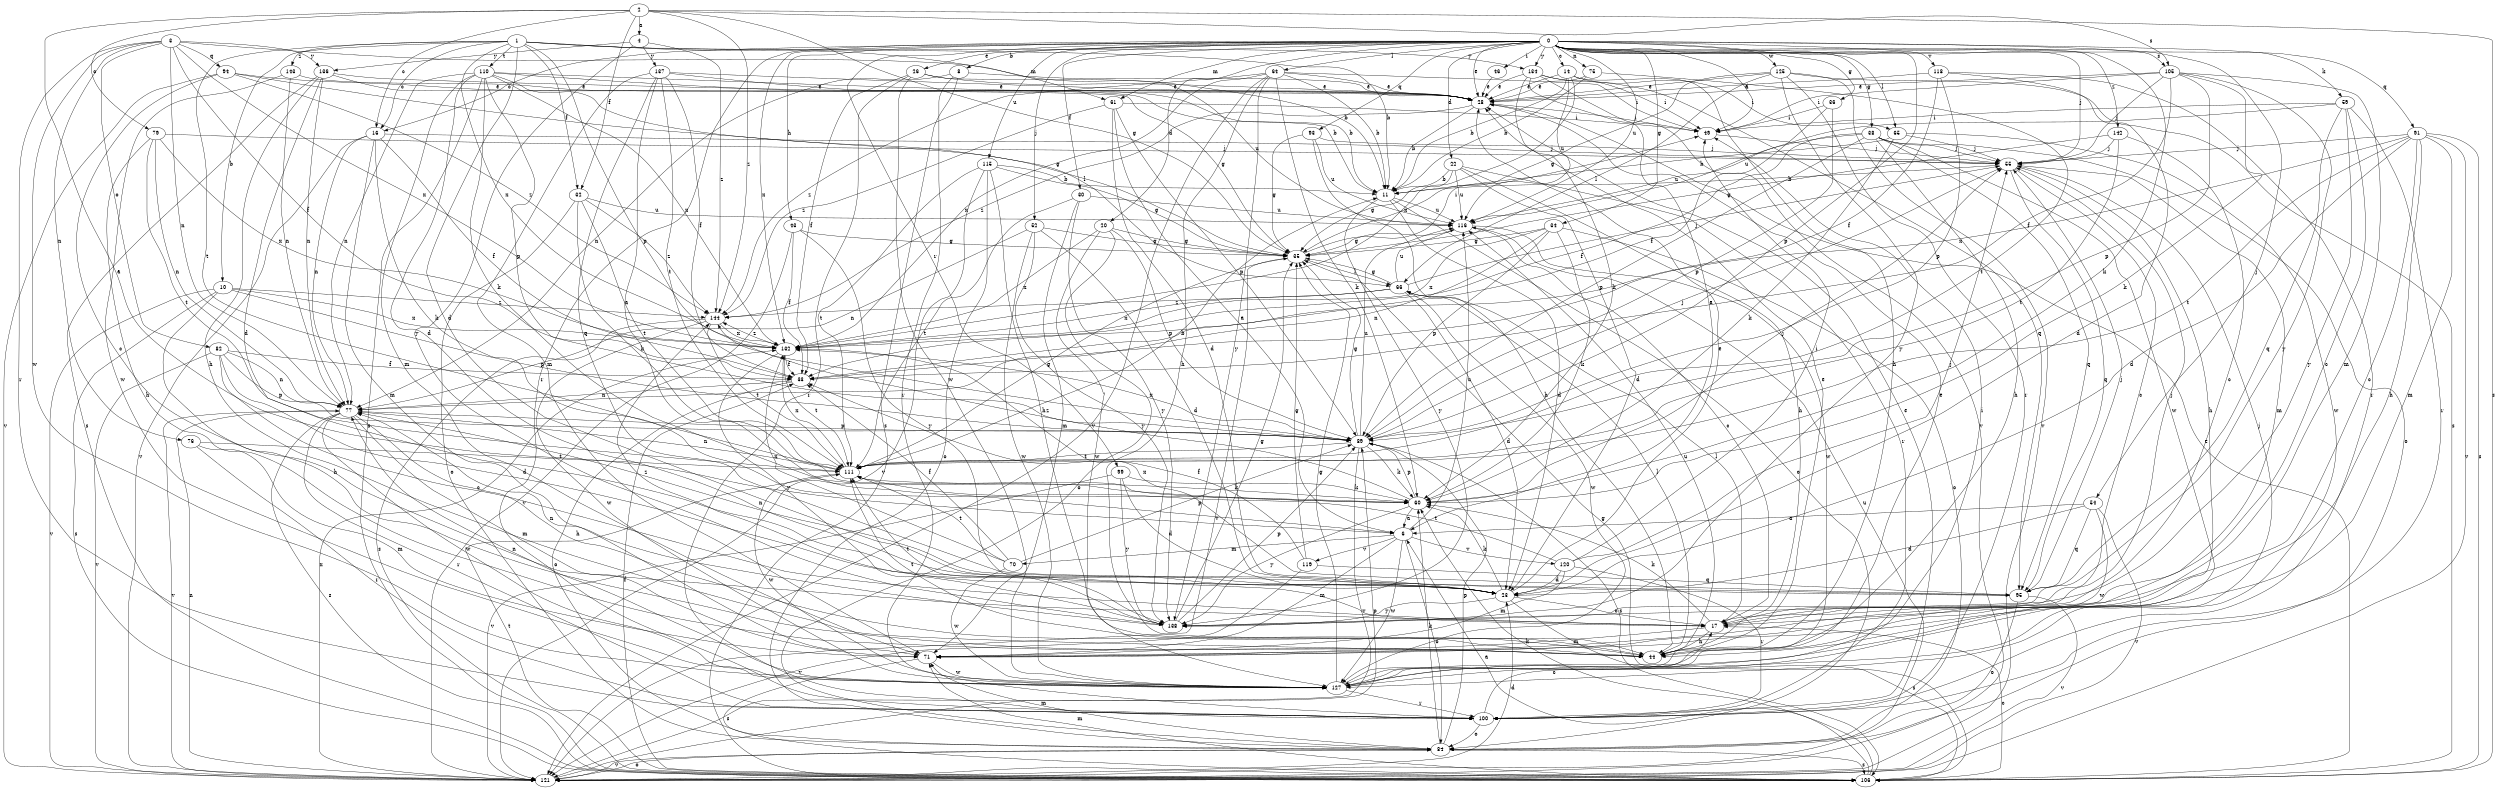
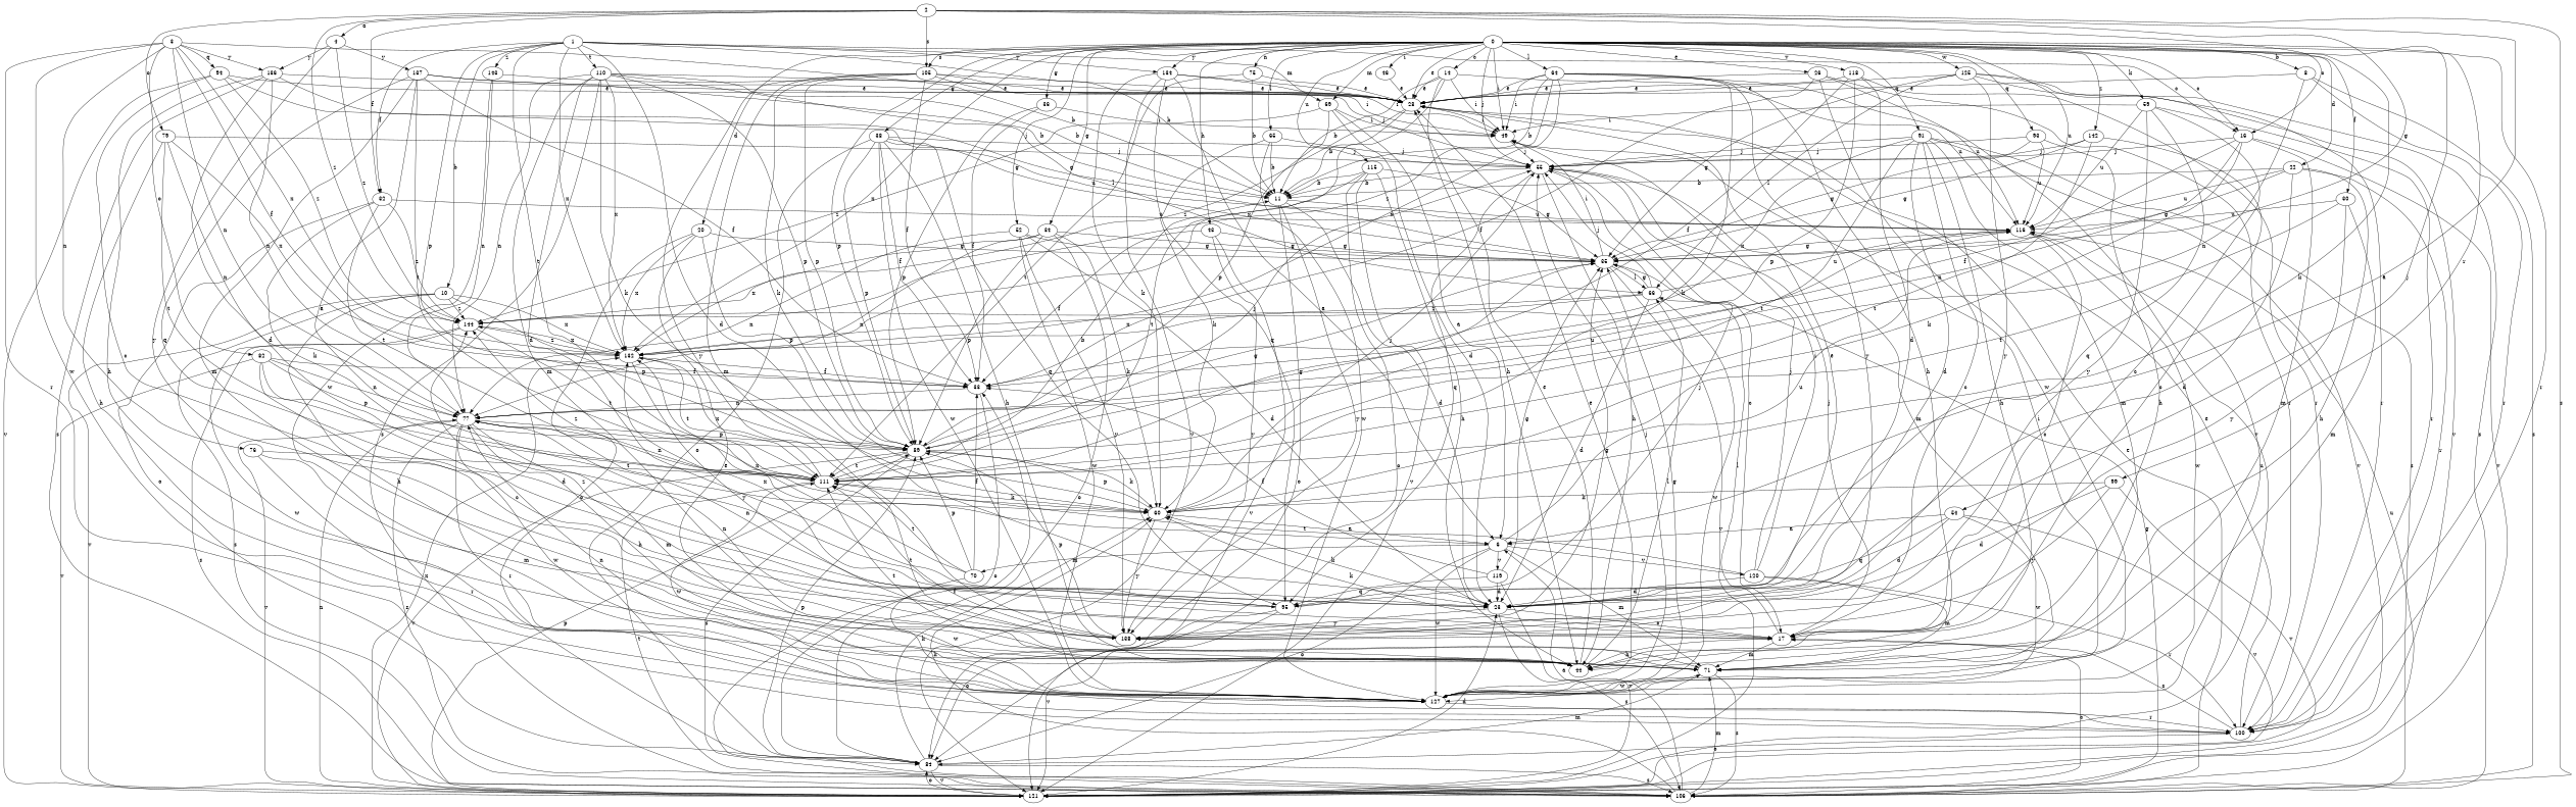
  strict digraph {
    0
    8
    14
    16
    20
    22
    26
    28
    30
    34
    36
    38
    43
    46
    49
    52
    54
    55
    59
    60
    64
    65
-   69 [label=61]
+   69
    75
    89
    91
    93
    99
    100
    105
    115
    116
    118
    125
    132
    134
    142
    106
    77
    11
    44
    33
    71
    121
    n45 [label=35]
    127
    84
    23
    144
    111
    138
    95
    6
    17
    66
    1
    10
    32
    110
    143
    2
    4
    79
    136
    137
    70
    119
    120
    3
    76
    82
    94
    0 -> 8 [label=b]
    0 -> 14 [label=c]
    0 -> 16 [label=c]
    0 -> 20 [label=d]
    0 -> 22 [label=d]
    0 -> 26 [label=e]
    0 -> 28 [label=e]
    0 -> 30 [label=f]
    0 -> 34 [label=g]
    0 -> 36 [label=g]
    0 -> 38 [label=g]
    0 -> 43 [label=h]
    0 -> 46 [label=i]
    0 -> 49 [label=i]
    0 -> 52 [label=j]
    0 -> 54 [label=j]
    0 -> 55 [label=j]
    0 -> 59 [label=k]
    0 -> 60 [label=k]
    0 -> 64 [label=l]
    0 -> 65 [label=l]
    0 -> 69 [label=m]
    0 -> 75 [label=n]
    0 -> 89 [label=p]
    0 -> 91 [label=q]
    0 -> 93 [label=q]
    0 -> 99 [label=r]
    0 -> 100 [label=r]
    0 -> 105 [label=s]
    0 -> 115 [label=u]
    0 -> 116 [label=u]
    0 -> 118 [label=v]
    0 -> 125 [label=w]
    0 -> 132 [label=x]
    0 -> 134 [label=y]
    0 -> 142 [label=z]
    8 -> 28 [label=e]
    8 -> 100 [label=r]
    8 -> 106 [label=s]
    8 -> 77 [label=n]
    14 -> 28 [label=e]
-   14 -> 65 [label=i]
+   14 -> 49 [label=i]
    14 -> 116 [label=u]
    14 -> 132 [label=x]
    14 -> 11 [label=b]
    14 -> 44 [label=h]
    16 -> 55 [label=j]
    16 -> 60 [label=k]
    16 -> 77 [label=n]
    16 -> 33 [label=f]
    16 -> 71 [label=m]
    16 -> 121 [label=v]
    20 -> 89 [label=p]
    20 -> 132 [label=x]
    20 -> n45 [label=g]
-   20 -> 127 [label=w]
+   20 -> 127 [label=e]
    20 -> 84 [label=o]
    22 -> 100 [label=r]
    22 -> 116 [label=u]
    22 -> 11 [label=b]
    22 -> 44 [label=h]
    22 -> n45 [label=g]
    22 -> 23 [label=d]
    26 -> 28 [label=e]
    26 -> 100 [label=r]
    26 -> 116 [label=u]
    26 -> 33 [label=f]
    26 -> 127 [label=w]
    28 -> 49 [label=i]
    28 -> 11 [label=b]
    28 -> 144 [label=z]
    30 -> 116 [label=u]
    30 -> 71 [label=m]
    30 -> 111 [label=t]
    30 -> 138 [label=y]
    34 -> 60 [label=k]
    34 -> 89 [label=p]
    34 -> 132 [label=x]
    34 -> 77 [label=n]
    34 -> n45 [label=g]
    34 -> 84 [label=o]
    36 -> 49 [label=i]
    36 -> 89 [label=p]
    36 -> 33 [label=f]
    38 -> 55 [label=j]
    38 -> 89 [label=p]
    38 -> 116 [label=u]
    38 -> 44 [label=h]
    38 -> 33 [label=f]
    38 -> 127 [label=w]
    38 -> 84 [label=o]
    38 -> 95 [label=q]
    43 -> 33 [label=f]
    43 -> 121 [label=v]
    43 -> n45 [label=g]
    43 -> 138 [label=y]
    46 -> 28 [label=e]
    49 -> 55 [label=j]
    52 -> 77 [label=n]
    52 -> n45 [label=g]
    52 -> 127 [label=w]
    52 -> 23 [label=d]
    52 -> 138 [label=y]
    54 -> 121 [label=v]
    54 -> 127 [label=w]
    54 -> 23 [label=d]
    54 -> 95 [label=q]
    54 -> 6 [label=a]
    55 -> 11 [label=b]
    55 -> 44 [label=h]
    55 -> 71 [label=m]
    55 -> 95 [label=q]
    55 -> 17 [label=c]
    59 -> 49 [label=i]
    59 -> 100 [label=r]
    59 -> 116 [label=u]
    59 -> 138 [label=y]
    59 -> 95 [label=q]
    59 -> 17 [label=c]
    60 -> 55 [label=j]
    60 -> 89 [label=p]
    60 -> 144 [label=z]
    60 -> 138 [label=y]
    60 -> 6 [label=a]
    64 -> 28 [label=e]
    64 -> 49 [label=i]
    64 -> 60 [label=k]
    64 -> 132 [label=x]
    64 -> 11 [label=b]
    64 -> 44 [label=h]
    64 -> 121 [label=v]
    64 -> 144 [label=z]
    64 -> 138 [label=y]
    65 -> 55 [label=j]
    65 -> 60 [label=k]
    65 -> 11 [label=b]
    65 -> 127 [label=w]
    69 -> 49 [label=i]
    69 -> 89 [label=p]
    69 -> 23 [label=d]
    69 -> 144 [label=z]
    69 -> 6 [label=a]
    75 -> 28 [label=e]
    75 -> 11 [label=b]
    75 -> 111 [label=t]
    89 -> 55 [label=j]
    89 -> 60 [label=k]
    89 -> 116 [label=u]
-   89 -> 132 [label=x]
    89 -> 106 [label=s]
    89 -> 121 [label=v]
    89 -> n45 [label=g]
    89 -> 111 [label=t]
    91 -> 55 [label=j]
    91 -> 132 [label=x]
    91 -> 106 [label=s]
    91 -> 44 [label=h]
    91 -> 71 [label=m]
    91 -> 121 [label=v]
    91 -> 23 [label=d]
    91 -> 111 [label=t]
    91 -> 17 [label=c]
    93 -> 55 [label=j]
    93 -> 116 [label=u]
    93 -> 44 [label=h]
    93 -> n45 [label=g]
    99 -> 60 [label=k]
    99 -> 121 [label=v]
    99 -> 23 [label=d]
    99 -> 138 [label=y]
    100 -> 28 [label=e]
    100 -> 84 [label=o]
    100 -> 17 [label=c]
    105 -> 28 [label=e]
    105 -> 49 [label=i]
    105 -> 55 [label=j]
    105 -> 60 [label=k]
    105 -> 89 [label=p]
    105 -> 33 [label=f]
    105 -> 71 [label=m]
    105 -> 138 [label=y]
    115 -> 11 [label=b]
    115 -> 44 [label=h]
    115 -> 121 [label=v]
    115 -> n45 [label=g]
    115 -> 84 [label=o]
    115 -> 111 [label=t]
    116 -> n45 [label=g]
    116 -> 127 [label=w]
    116 -> 17 [label=c]
    118 -> 28 [label=e]
    118 -> 89 [label=p]
    118 -> 100 [label=r]
    118 -> 33 [label=f]
    118 -> 23 [label=d]
    125 -> 28 [label=e]
    125 -> 100 [label=r]
    125 -> 106 [label=s]
    125 -> 121 [label=v]
    125 -> n45 [label=g]
    125 -> 138 [label=y]
    125 -> 66 [label=l]
    132 -> 33 [label=f]
    132 -> 144 [label=z]
    132 -> 111 [label=t]
    132 -> 138 [label=y]
    134 -> 28 [label=e]
    134 -> 49 [label=i]
    134 -> 60 [label=k]
    134 -> 121 [label=v]
    134 -> 95 [label=q]
    134 -> 6 [label=a]
    142 -> 55 [label=j]
    142 -> n45 [label=g]
    142 -> 111 [label=t]
    142 -> 17 [label=c]
    106 -> 28 [label=e]
    106 -> 60 [label=k]
    106 -> 33 [label=f]
    106 -> 71 [label=m]
    106 -> n45 [label=g]
    106 -> 111 [label=t]
    106 -> 6 [label=a]
    106 -> 17 [label=c]
    77 -> 89 [label=p]
    77 -> 100 [label=r]
    77 -> 106 [label=s]
    77 -> 44 [label=h]
    77 -> 71 [label=m]
    77 -> 121 [label=v]
    77 -> 127 [label=w]
    11 -> 116 [label=u]
    11 -> 84 [label=o]
    11 -> 23 [label=d]
    11 -> 138 [label=y]
    44 -> 28 [label=e]
    44 -> 111 [label=t]
    44 -> 66 [label=l]
    33 -> 77 [label=n]
    33 -> 84 [label=o]
    71 -> 106 [label=s]
    71 -> 127 [label=w]
    121 -> 89 [label=p]
    121 -> 116 [label=u]
    121 -> 132 [label=x]
    121 -> 77 [label=n]
    121 -> 84 [label=o]
    121 -> 23 [label=d]
    n45 -> 49 [label=i]
    n45 -> 121 [label=v]
    n45 -> 66 [label=l]
    127 -> 28 [label=e]
    127 -> 49 [label=i]
    127 -> 55 [label=j]
    127 -> 100 [label=r]
    127 -> 116 [label=u]
    127 -> 77 [label=n]
    127 -> n45 [label=g]
    84 -> 60 [label=k]
    84 -> 89 [label=p]
    84 -> 106 [label=s]
    84 -> 71 [label=m]
    84 -> 121 [label=v]
    23 -> 28 [label=e]
    23 -> 60 [label=k]
    23 -> 106 [label=s]
    23 -> 138 [label=y]
    23 -> 17 [label=c]
    144 -> 132 [label=x]
    144 -> 106 [label=s]
    144 -> 127 [label=w]
    144 -> 111 [label=t]
    111 -> 60 [label=k]
    111 -> 132 [label=x]
    111 -> 77 [label=n]
    111 -> 11 [label=b]
    111 -> n45 [label=g]
    111 -> 127 [label=w]
    138 -> 89 [label=p]
    138 -> 77 [label=n]
    138 -> n45 [label=g]
    138 -> 111 [label=t]
    95 -> 55 [label=j]
    95 -> 132 [label=x]
    95 -> 77 [label=n]
    95 -> 121 [label=v]
    95 -> 84 [label=o]
    6 -> 116 [label=u]
    6 -> 71 [label=m]
    6 -> 127 [label=w]
    6 -> 84 [label=o]
    6 -> 70 [label=m]
    6 -> 119 [label=v]
    6 -> 120 [label=v]
    17 -> 55 [label=j]
    17 -> 60 [label=k]
    17 -> 44 [label=h]
    17 -> 71 [label=m]
    17 -> 144 [label=z]
    17 -> 66 [label=l]
    66 -> 55 [label=j]
    66 -> 116 [label=u]
    66 -> 132 [label=x]
    66 -> n45 [label=g]
    66 -> 127 [label=w]
    66 -> 23 [label=d]
    66 -> 144 [label=z]
    1 -> 16 [label=c]
    1 -> 69 [label=m]
    1 -> 89 [label=p]
    1 -> 132 [label=x]
    1 -> 134 [label=y]
    1 -> 11 [label=b]
    1 -> 23 [label=d]
    1 -> 111 [label=t]
    1 -> 10 [label=b]
    1 -> 32 [label=f]
    1 -> 110 [label=t]
    1 -> 143 [label=z]
    10 -> 89 [label=p]
    10 -> 132 [label=x]
    10 -> 106 [label=s]
    10 -> 44 [label=h]
    10 -> 121 [label=v]
    10 -> 144 [label=z]
    32 -> 60 [label=k]
    32 -> 116 [label=u]
    32 -> 84 [label=o]
    32 -> 144 [label=z]
    32 -> 111 [label=t]
    110 -> 28 [label=e]
    110 -> 60 [label=k]
    110 -> 89 [label=p]
    110 -> 132 [label=x]
    110 -> 106 [label=s]
    110 -> 77 [label=n]
    110 -> 11 [label=b]
    110 -> 71 [label=m]
    110 -> 23 [label=d]
    110 -> 66 [label=l]
    143 -> 28 [label=e]
    143 -> 77 [label=n]
    143 -> 127 [label=w]
    2 -> 16 [label=c]
    2 -> 105 [label=s]
    2 -> 106 [label=s]
    2 -> n45 [label=g]
    2 -> 144 [label=z]
    2 -> 6 [label=a]
    2 -> 32 [label=f]
    2 -> 4 [label=a]
    2 -> 79 [label=o]
    4 -> 144 [label=z]
    4 -> 138 [label=y]
    4 -> 136 [label=y]
    4 -> 137 [label=y]
    79 -> 55 [label=j]
    79 -> 132 [label=x]
    79 -> 77 [label=n]
    79 -> 44 [label=h]
    79 -> 111 [label=t]
    136 -> 28 [label=e]
    136 -> 106 [label=s]
    136 -> 77 [label=n]
    136 -> 44 [label=h]
    136 -> n45 [label=g]
    136 -> 23 [label=d]
    137 -> 28 [label=e]
    137 -> 11 [label=b]
    137 -> 33 [label=f]
    137 -> 71 [label=m]
    137 -> 111 [label=t]
    137 -> 95 [label=q]
    137 -> 6 [label=a]
    70 -> 89 [label=p]
    70 -> 132 [label=x]
    70 -> 33 [label=f]
    70 -> 127 [label=w]
    70 -> 111 [label=t]
    119 -> 33 [label=f]
    119 -> 121 [label=v]
    119 -> n45 [label=g]
+   119 -> 23 [label=d]
    119 -> 95 [label=q]
    120 -> 49 [label=i]
    120 -> 55 [label=j]
    120 -> 100 [label=r]
    120 -> 71 [label=m]
    120 -> 23 [label=d]
    120 -> 111 [label=t]
    3 -> 100 [label=r]
    3 -> 132 [label=x]
    3 -> 77 [label=n]
    3 -> 11 [label=b]
    3 -> 33 [label=f]
    3 -> 127 [label=w]
    3 -> 136 [label=y]
    3 -> 76 [label=n]
    3 -> 82 [label=o]
    3 -> 94 [label=q]
    76 -> 100 [label=r]
    76 -> 71 [label=m]
    76 -> 111 [label=t]
    82 -> 89 [label=p]
    82 -> 77 [label=n]
    82 -> 33 [label=f]
    82 -> 121 [label=v]
    82 -> 23 [label=d]
    82 -> 17 [label=c]
    94 -> 28 [label=e]
    94 -> 121 [label=v]
    94 -> n45 [label=g]
    94 -> 144 [label=z]
    94 -> 17 [label=c]
  }
